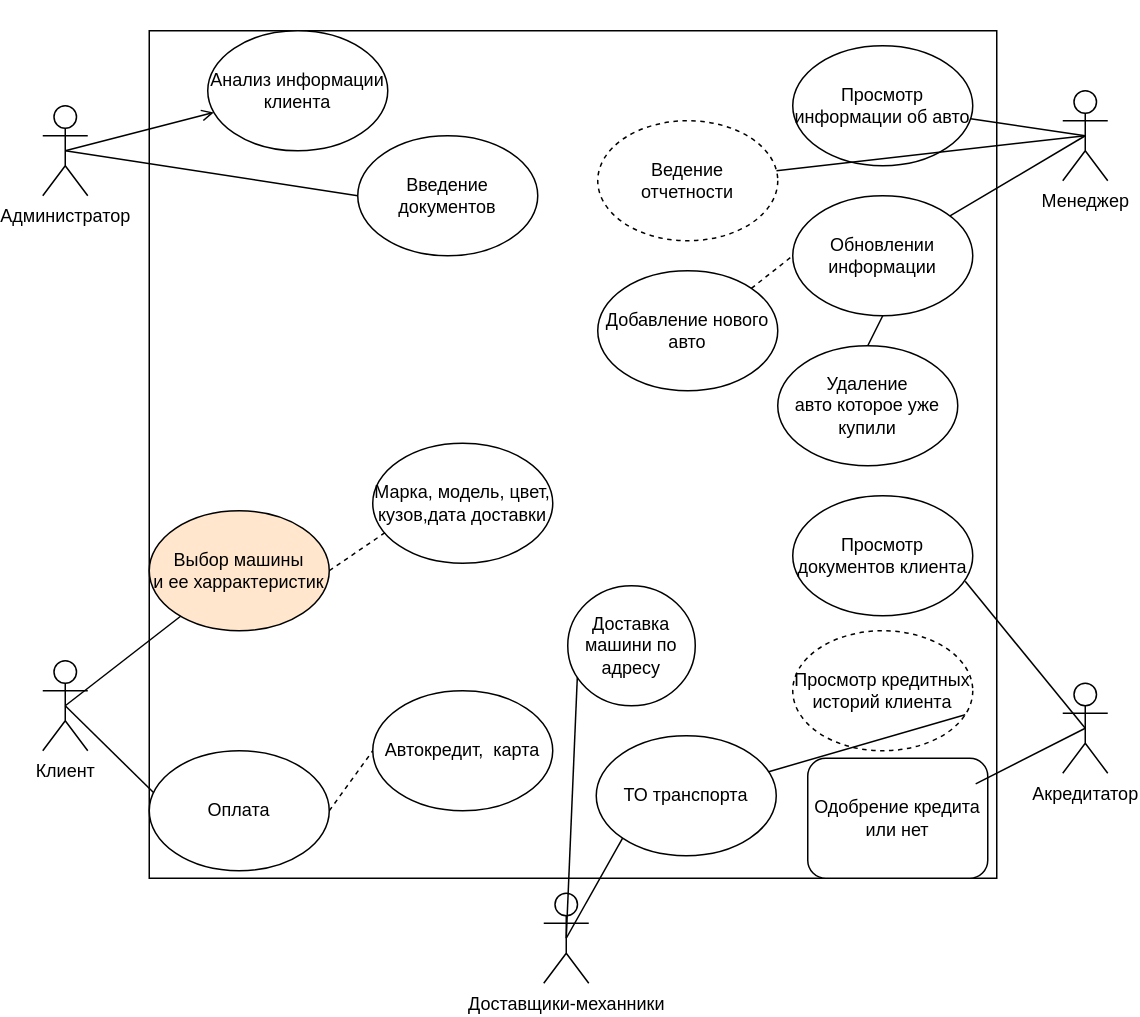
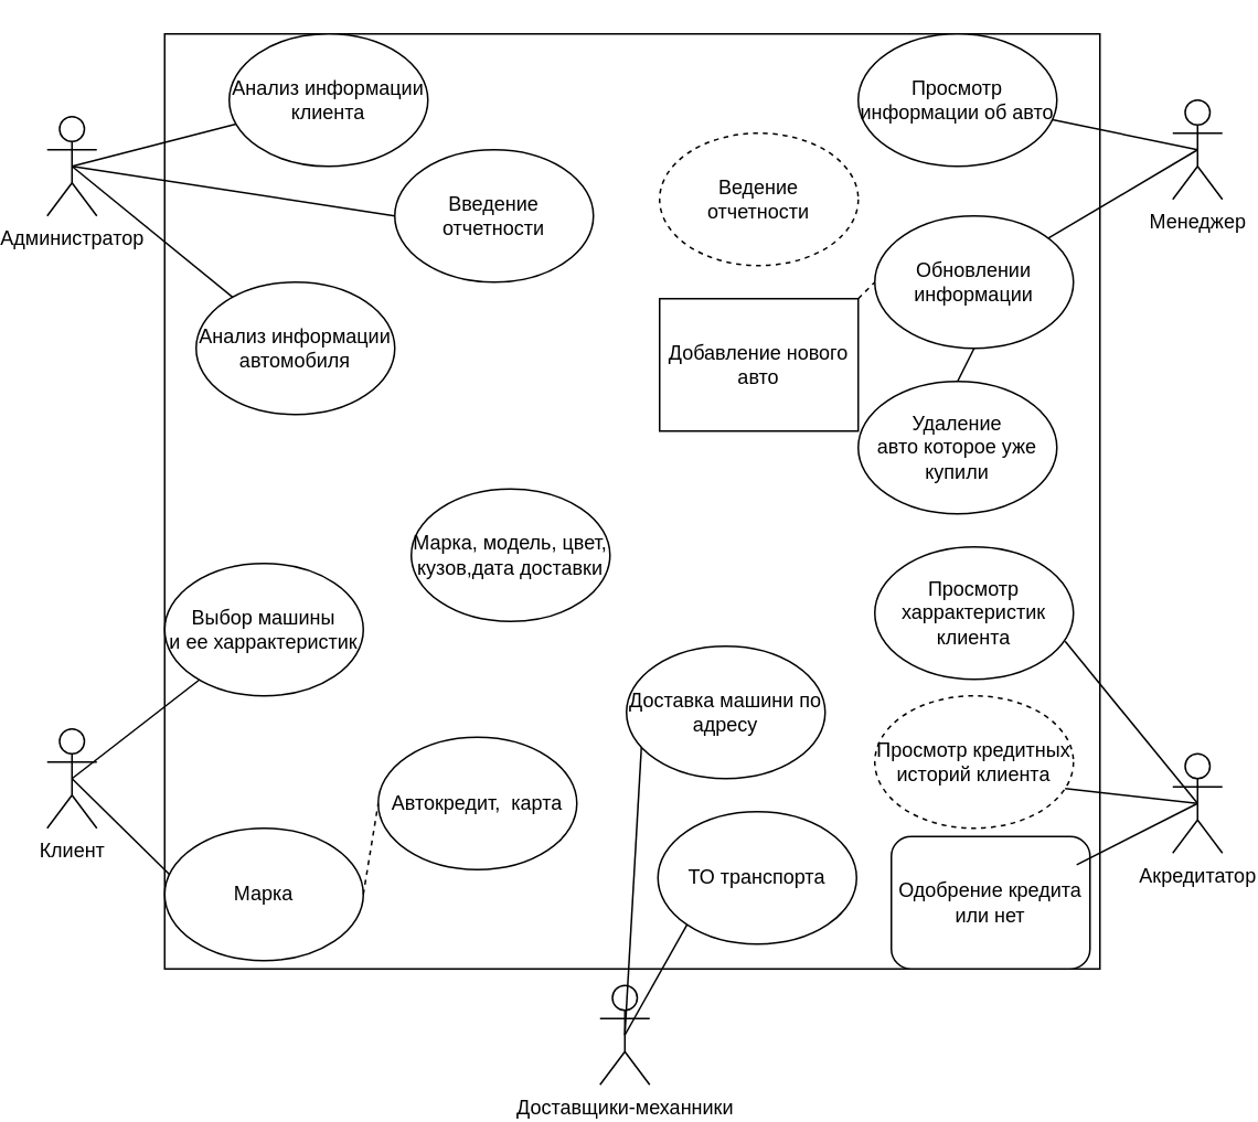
  <mxCell id="0" />
  <mxCell id="1" parent="0" />
  <mxCell id="2" value="" style="whiteSpace=wrap;html=1;aspect=fixed;" parent="1" vertex="1"><mxGeometry x="91" y="20" width="565" height="565" as="geometry" /></mxCell>
  <mxCell id="3" value="Менеджер" style="shape=umlActor;verticalLabelPosition=bottom;verticalAlign=top;html=1;outlineConnect=0;" parent="1" vertex="1"><mxGeometry x="700" y="60" width="30" height="60" as="geometry" /></mxCell>
  <mxCell id="4" value="Акредитатор" style="shape=umlActor;verticalLabelPosition=bottom;verticalAlign=top;html=1;outlineConnect=0;" parent="1" vertex="1"><mxGeometry x="700" y="455" width="30" height="60" as="geometry" /></mxCell>
  <mxCell id="5" value="Администратор" style="shape=umlActor;verticalLabelPosition=bottom;verticalAlign=top;html=1;outlineConnect=0;" parent="1" vertex="1"><mxGeometry x="20" y="70" width="30" height="60" as="geometry" /></mxCell>
  <mxCell id="6" value="Клиент" style="shape=umlActor;verticalLabelPosition=bottom;verticalAlign=top;html=1;outlineConnect=0;" parent="1" vertex="1"><mxGeometry x="20" y="440" width="30" height="60" as="geometry" /></mxCell>
  <mxCell id="7" value="Доставщики-механники" style="shape=umlActor;verticalLabelPosition=bottom;verticalAlign=top;html=1;outlineConnect=0;" parent="1" vertex="1"><mxGeometry x="354" y="595" width="30" height="60" as="geometry" /></mxCell>
- <mxCell id="8" value="Просмотр информации об авто" style="ellipse;whiteSpace=wrap;html=1;" parent="1" vertex="1"><mxGeometry x="520" y="30" width="120" height="80" as="geometry" /></mxCell>
+ <mxCell id="8" value="Просмотр информации об авто" style="ellipse;whiteSpace=wrap;html=1;" parent="1" vertex="1"><mxGeometry x="510" y="20" width="120" height="80" as="geometry" /></mxCell>
  <mxCell id="9" value="Обновлении информации" style="ellipse;whiteSpace=wrap;html=1;" parent="1" vertex="1"><mxGeometry x="520" y="130" width="120" height="80" as="geometry" /></mxCell>
  <mxCell id="10" value="Просмотр кредитных историй клиента" style="ellipse;whiteSpace=wrap;html=1;dashed=1;" parent="1" vertex="1"><mxGeometry x="520" y="420" width="120" height="80" as="geometry" /></mxCell>
  <mxCell id="11" value="Одобрение кредита или нет" style="whiteSpace=wrap;html=1;rounded=1;" parent="1" vertex="1"><mxGeometry x="530" y="505" width="120" height="80" as="geometry" /></mxCell>
- <mxCell id="12" value="Оплата" style="ellipse;whiteSpace=wrap;html=1;" parent="1" vertex="1"><mxGeometry x="91" y="500" width="120" height="80" as="geometry" /></mxCell>
- <mxCell id="13" value="Выбор машины&lt;br&gt;и ее харрактеристик" style="ellipse;whiteSpace=wrap;html=1;fillColor=#ffe6cc;" parent="1" vertex="1"><mxGeometry x="91" y="340" width="120" height="80" as="geometry" /></mxCell>
+ <mxCell id="12" value="Марка" style="ellipse;whiteSpace=wrap;html=1;" parent="1" vertex="1"><mxGeometry x="91" y="500" width="120" height="80" as="geometry" /></mxCell>
+ <mxCell id="13" value="Выбор машины&lt;br&gt;и ее харрактеристик" style="ellipse;whiteSpace=wrap;html=1;" parent="1" vertex="1"><mxGeometry x="91" y="340" width="120" height="80" as="geometry" /></mxCell>
  <mxCell id="14" value="Анализ информации&lt;br&gt;клиента" style="ellipse;whiteSpace=wrap;html=1;" parent="1" vertex="1"><mxGeometry x="130" y="20" width="120" height="80" as="geometry" /></mxCell>
- <mxCell id="16" value="Автокредит,&amp;nbsp; карта" style="ellipse;whiteSpace=wrap;html=1;" parent="1" vertex="1"><mxGeometry x="240" y="460" width="120" height="80" as="geometry" /></mxCell>
+ <mxCell id="15" value="Анализ информации&lt;br&gt;автомобиля" style="ellipse;whiteSpace=wrap;html=1;" parent="1" vertex="1"><mxGeometry x="110" y="170" width="120" height="80" as="geometry" /></mxCell>
+ <mxCell id="16" value="Автокредит,&amp;nbsp; карта" style="ellipse;whiteSpace=wrap;html=1;" parent="1" vertex="1"><mxGeometry x="220" y="445" width="120" height="80" as="geometry" /></mxCell>
  <mxCell id="17" value="Марка, модель, цвет, кузов,дата доставки" style="ellipse;whiteSpace=wrap;html=1;" parent="1" vertex="1"><mxGeometry x="240" y="295" width="120" height="80" as="geometry" /></mxCell>
  <mxCell id="18" value="" style="endArrow=none;html=1;rounded=0;exitX=0.5;exitY=0.5;exitDx=0;exitDy=0;exitPerimeter=0;" parent="1" source="6" target="13" edge="1"><mxGeometry width="50" height="50" relative="1" as="geometry"><mxPoint x="30" y="530" as="sourcePoint" /><mxPoint x="80" y="480" as="targetPoint" /></mxGeometry></mxCell>
  <mxCell id="19" value="" style="endArrow=none;html=1;rounded=0;entryX=0.025;entryY=0.35;entryDx=0;entryDy=0;entryPerimeter=0;exitX=0.5;exitY=0.5;exitDx=0;exitDy=0;exitPerimeter=0;" parent="1" source="6" target="12" edge="1"><mxGeometry width="50" height="50" relative="1" as="geometry"><mxPoint x="20" y="600" as="sourcePoint" /><mxPoint x="70" y="550" as="targetPoint" /></mxGeometry></mxCell>
- <mxCell id="20" value="" style="endArrow=none;dashed=1;html=1;rounded=0;exitX=1;exitY=0.5;exitDx=0;exitDy=0;entryX=0.075;entryY=0.738;entryDx=0;entryDy=0;entryPerimeter=0;" parent="1" source="13" target="17" edge="1"><mxGeometry width="50" height="50" relative="1" as="geometry"><mxPoint x="240" y="500" as="sourcePoint" /><mxPoint x="290" y="450" as="targetPoint" /></mxGeometry></mxCell>
  <mxCell id="21" value="" style="endArrow=none;dashed=1;html=1;rounded=0;exitX=1;exitY=0.5;exitDx=0;exitDy=0;entryX=0;entryY=0.5;entryDx=0;entryDy=0;" parent="1" source="12" target="16" edge="1"><mxGeometry width="50" height="50" relative="1" as="geometry"><mxPoint x="250" y="500" as="sourcePoint" /><mxPoint x="300" y="450" as="targetPoint" /></mxGeometry></mxCell>
- <mxCell id="22" value="Введение документов" style="ellipse;whiteSpace=wrap;html=1;" parent="1" vertex="1"><mxGeometry x="230" y="90" width="120" height="80" as="geometry" /></mxCell>
+ <mxCell id="22" value="Введение отчетности" style="ellipse;whiteSpace=wrap;html=1;" parent="1" vertex="1"><mxGeometry x="230" y="90" width="120" height="80" as="geometry" /></mxCell>
  <mxCell id="23" value="" style="endArrow=none;html=1;rounded=0;entryX=0;entryY=0.5;entryDx=0;entryDy=0;exitX=0.5;exitY=0.5;exitDx=0;exitDy=0;exitPerimeter=0;" parent="1" source="5" target="22" edge="1"><mxGeometry width="50" height="50" relative="1" as="geometry"><mxPoint x="40" y="200" as="sourcePoint" /><mxPoint x="90" y="150" as="targetPoint" /></mxGeometry></mxCell>
- <mxCell id="25" value="" style="endArrow=open;html=1;rounded=0;exitX=0.5;exitY=0.5;exitDx=0;exitDy=0;exitPerimeter=0;" parent="1" source="5" target="14" edge="1"><mxGeometry width="50" height="50" relative="1" as="geometry"><mxPoint x="0" y="240" as="sourcePoint" /><mxPoint x="50" y="190" as="targetPoint" /></mxGeometry></mxCell>
- <mxCell id="26" value="Просмотр документов клиента" style="ellipse;whiteSpace=wrap;html=1;" parent="1" vertex="1"><mxGeometry x="520" y="330" width="120" height="80" as="geometry" /></mxCell>
+ <mxCell id="24" value="" style="endArrow=none;html=1;rounded=0;exitX=0.5;exitY=0.5;exitDx=0;exitDy=0;exitPerimeter=0;" parent="1" source="5" target="15" edge="1"><mxGeometry width="50" height="50" relative="1" as="geometry"><mxPoint x="40" y="250" as="sourcePoint" /><mxPoint x="90" y="200" as="targetPoint" /></mxGeometry></mxCell>
+ <mxCell id="25" value="" style="endArrow=none;html=1;rounded=0;exitX=0.5;exitY=0.5;exitDx=0;exitDy=0;exitPerimeter=0;" parent="1" source="5" target="14" edge="1"><mxGeometry width="50" height="50" relative="1" as="geometry"><mxPoint x="0" y="240" as="sourcePoint" /><mxPoint x="50" y="190" as="targetPoint" /></mxGeometry></mxCell>
+ <mxCell id="26" value="Просмотр харрактеристик клиента" style="ellipse;whiteSpace=wrap;html=1;" parent="1" vertex="1"><mxGeometry x="520" y="330" width="120" height="80" as="geometry" /></mxCell>
  <mxCell id="27" value="" style="endArrow=none;html=1;rounded=0;entryX=0.5;entryY=0.5;entryDx=0;entryDy=0;entryPerimeter=0;" parent="1" source="8" target="3" edge="1"><mxGeometry width="50" height="50" relative="1" as="geometry"><mxPoint x="710" y="250" as="sourcePoint" /><mxPoint x="760" y="200" as="targetPoint" /></mxGeometry></mxCell>
  <mxCell id="28" value="" style="endArrow=none;html=1;rounded=0;entryX=0.5;entryY=0.5;entryDx=0;entryDy=0;entryPerimeter=0;" parent="1" source="9" target="3" edge="1"><mxGeometry width="50" height="50" relative="1" as="geometry"><mxPoint x="710" y="240" as="sourcePoint" /><mxPoint x="760" y="190" as="targetPoint" /></mxGeometry></mxCell>
  <mxCell id="29" value="" style="endArrow=none;html=1;rounded=0;exitX=0.5;exitY=0.5;exitDx=0;exitDy=0;exitPerimeter=0;entryX=0.958;entryY=0.713;entryDx=0;entryDy=0;entryPerimeter=0;" parent="1" source="4" target="26" edge="1"><mxGeometry width="50" height="50" relative="1" as="geometry"><mxPoint x="650" y="460" as="sourcePoint" /><mxPoint x="700" y="410" as="targetPoint" /></mxGeometry></mxCell>
- <mxCell id="30" value="" style="endArrow=none;html=1;rounded=0;exitX=0.958;exitY=0.7;exitDx=0;exitDy=0;exitPerimeter=0;" parent="1" source="10" target="32" edge="1"><mxGeometry width="50" height="50" relative="1" as="geometry"><mxPoint x="690" y="440" as="sourcePoint" /><mxPoint x="710" y="490" as="targetPoint" /></mxGeometry></mxCell>
+ <mxCell id="30" value="" style="endArrow=none;html=1;rounded=0;exitX=0.958;exitY=0.7;exitDx=0;exitDy=0;exitPerimeter=0;entryX=0.5;entryY=0.5;entryDx=0;entryDy=0;entryPerimeter=0;" parent="1" source="10" target="4" edge="1"><mxGeometry width="50" height="50" relative="1" as="geometry"><mxPoint x="690" y="440" as="sourcePoint" /><mxPoint x="710" y="490" as="targetPoint" /></mxGeometry></mxCell>
  <mxCell id="31" value="" style="endArrow=none;html=1;rounded=0;exitX=0.933;exitY=0.213;exitDx=0;exitDy=0;exitPerimeter=0;entryX=0.5;entryY=0.5;entryDx=0;entryDy=0;entryPerimeter=0;" parent="1" source="11" target="4" edge="1"><mxGeometry width="50" height="50" relative="1" as="geometry"><mxPoint x="690" y="440" as="sourcePoint" /><mxPoint x="740" y="390" as="targetPoint" /></mxGeometry></mxCell>
  <mxCell id="32" value="ТО транспорта" style="ellipse;whiteSpace=wrap;html=1;" parent="1" vertex="1"><mxGeometry x="389" y="490" width="120" height="80" as="geometry" /></mxCell>
- <mxCell id="33" value="Доставка машини по адресу" style="ellipse;whiteSpace=wrap;html=1;" parent="1" vertex="1"><mxGeometry x="370" y="390" width="85" height="80" as="geometry" /></mxCell>
+ <mxCell id="33" value="Доставка машини по адресу" style="ellipse;whiteSpace=wrap;html=1;" parent="1" vertex="1"><mxGeometry x="370" y="390" width="120" height="80" as="geometry" /></mxCell>
  <mxCell id="34" value="" style="endArrow=none;html=1;rounded=0;entryX=0.075;entryY=0.763;entryDx=0;entryDy=0;entryPerimeter=0;exitX=0.5;exitY=0.5;exitDx=0;exitDy=0;exitPerimeter=0;" parent="1" source="7" target="33" edge="1"><mxGeometry width="50" height="50" relative="1" as="geometry"><mxPoint x="300" y="660" as="sourcePoint" /><mxPoint x="350" y="610" as="targetPoint" /></mxGeometry></mxCell>
  <mxCell id="35" value="" style="endArrow=none;html=1;rounded=0;entryX=0;entryY=1;entryDx=0;entryDy=0;exitX=0.5;exitY=0.5;exitDx=0;exitDy=0;exitPerimeter=0;" parent="1" source="7" target="32" edge="1"><mxGeometry width="50" height="50" relative="1" as="geometry"><mxPoint x="460" y="670" as="sourcePoint" /><mxPoint x="510" y="620" as="targetPoint" /></mxGeometry></mxCell>
  <mxCell id="36" value="Ведение&lt;br&gt;отчетности" style="ellipse;whiteSpace=wrap;html=1;dashed=1;" parent="1" vertex="1"><mxGeometry x="390" y="80" width="120" height="80" as="geometry" /></mxCell>
- <mxCell id="37" value="" style="endArrow=none;html=1;entryX=0.5;entryY=0.5;entryDx=0;entryDy=0;entryPerimeter=0;" parent="1" source="36" target="3" edge="1"><mxGeometry width="50" height="50" relative="1" as="geometry"><mxPoint x="510" y="170" as="sourcePoint" /><mxPoint x="580.711" y="120" as="targetPoint" /></mxGeometry></mxCell>
  <mxCell id="38" value="" style="endArrow=none;dashed=1;html=1;entryX=0;entryY=0.5;entryDx=0;entryDy=0;exitX=1;exitY=0;exitDx=0;exitDy=0;" parent="1" source="39" target="9" edge="1"><mxGeometry width="50" height="50" relative="1" as="geometry"><mxPoint x="380" y="300" as="sourcePoint" /><mxPoint x="430" y="250" as="targetPoint" /></mxGeometry></mxCell>
- <mxCell id="39" value="Добавление нового авто" style="ellipse;whiteSpace=wrap;html=1;" parent="1" vertex="1"><mxGeometry x="390" y="180" width="120" height="80" as="geometry" /></mxCell>
+ <mxCell id="39" value="Добавление нового авто" style="whiteSpace=wrap;html=1;rounded=0;" parent="1" vertex="1"><mxGeometry x="390" y="180" width="120" height="80" as="geometry" /></mxCell>
  <mxCell id="40" value="Удаление&lt;br&gt;авто которое уже купили&lt;br&gt;" style="ellipse;whiteSpace=wrap;html=1;" parent="1" vertex="1"><mxGeometry x="510" y="230" width="120" height="80" as="geometry" /></mxCell>
  <mxCell id="41" value="" style="endArrow=none;html=1;entryX=0.5;entryY=1;entryDx=0;entryDy=0;exitX=0.5;exitY=0;exitDx=0;exitDy=0;" parent="1" source="40" target="9" edge="1"><mxGeometry width="50" height="50" relative="1" as="geometry"><mxPoint x="380" y="330" as="sourcePoint" /><mxPoint x="430" y="280" as="targetPoint" /></mxGeometry></mxCell>
